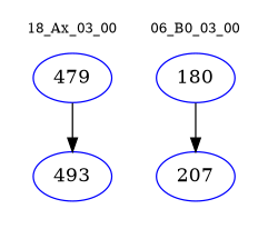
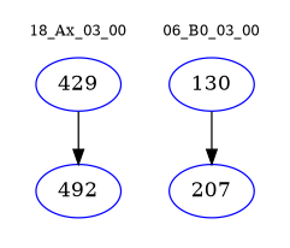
  digraph {
    node [color=blue]
    edge [color=black]
-   n1 [label=479]
-   n2 [label=493]
-   n3 [label=180]
+   n1 [label=429]
+   n2 [label=492]
+   n3 [label=130]
    n4 [label=207]
    subgraph cluster_1 {
      color=white
      fontsize=10
      label="18_Ax_03_00"
      n1
      n2
    }
    subgraph cluster_2 {
      color=white
      fontsize=10
      label="06_B0_03_00"
      n3
      n4
    }
    n1 -> n2
    n3 -> n4
  }
